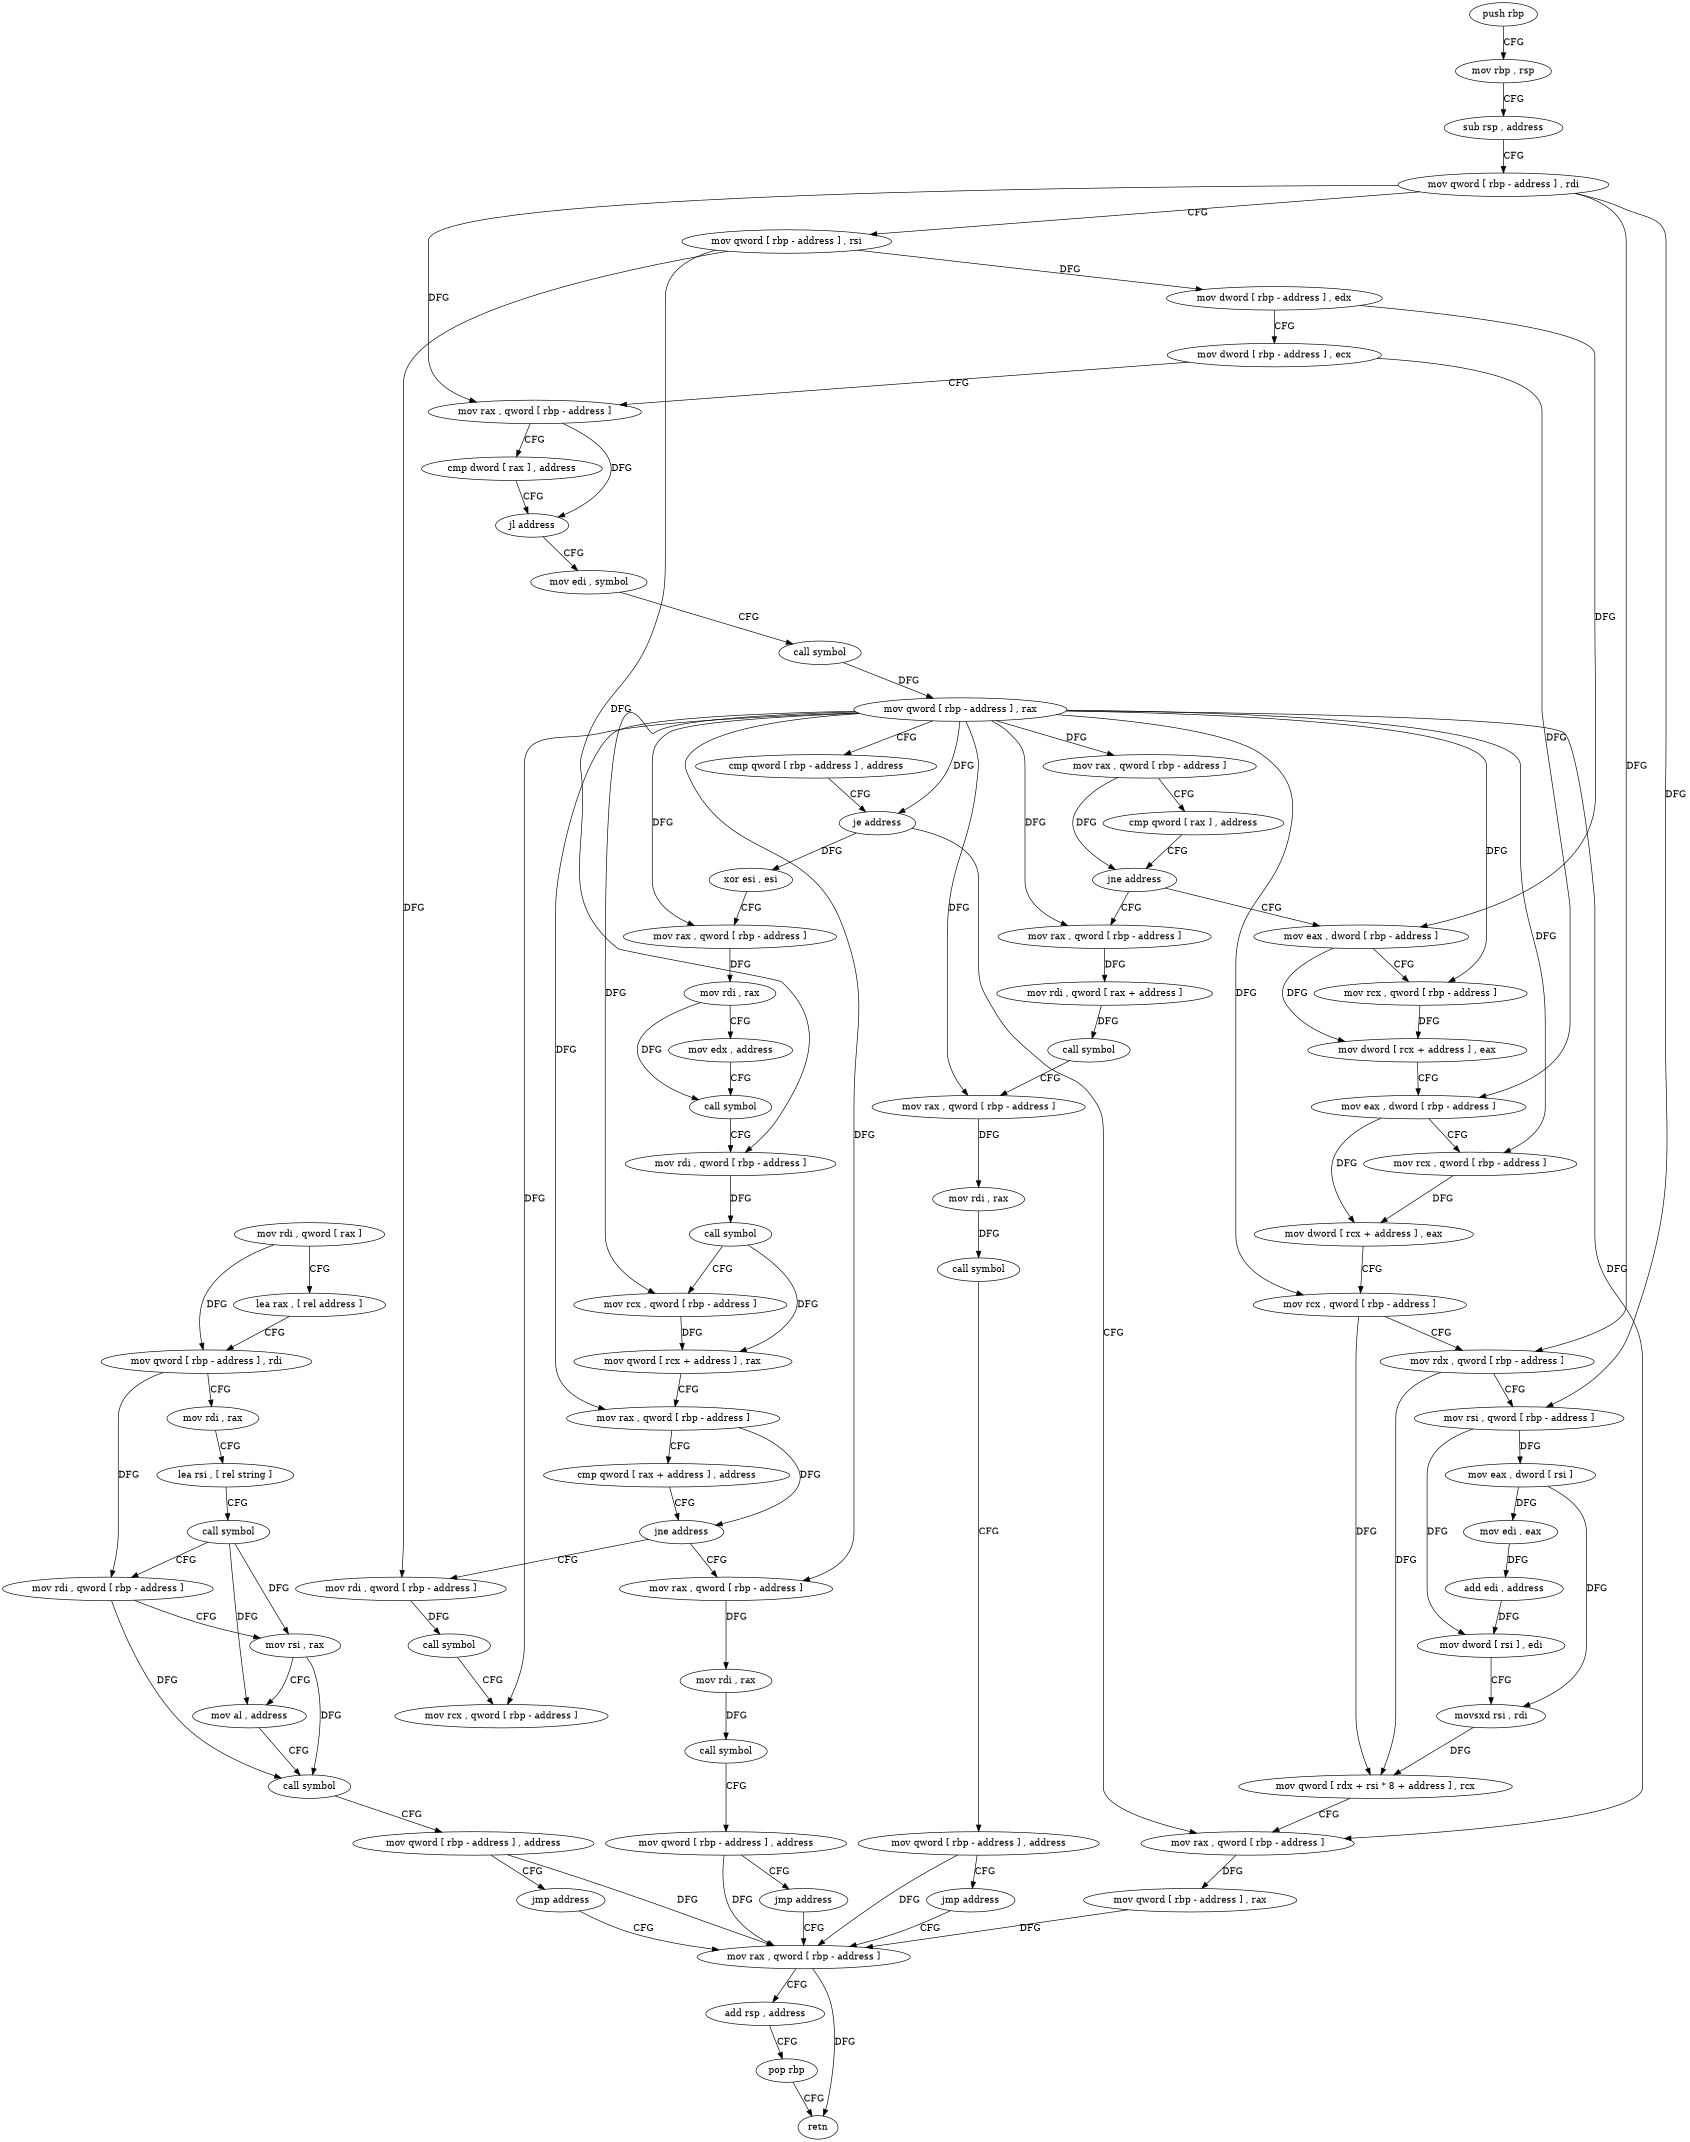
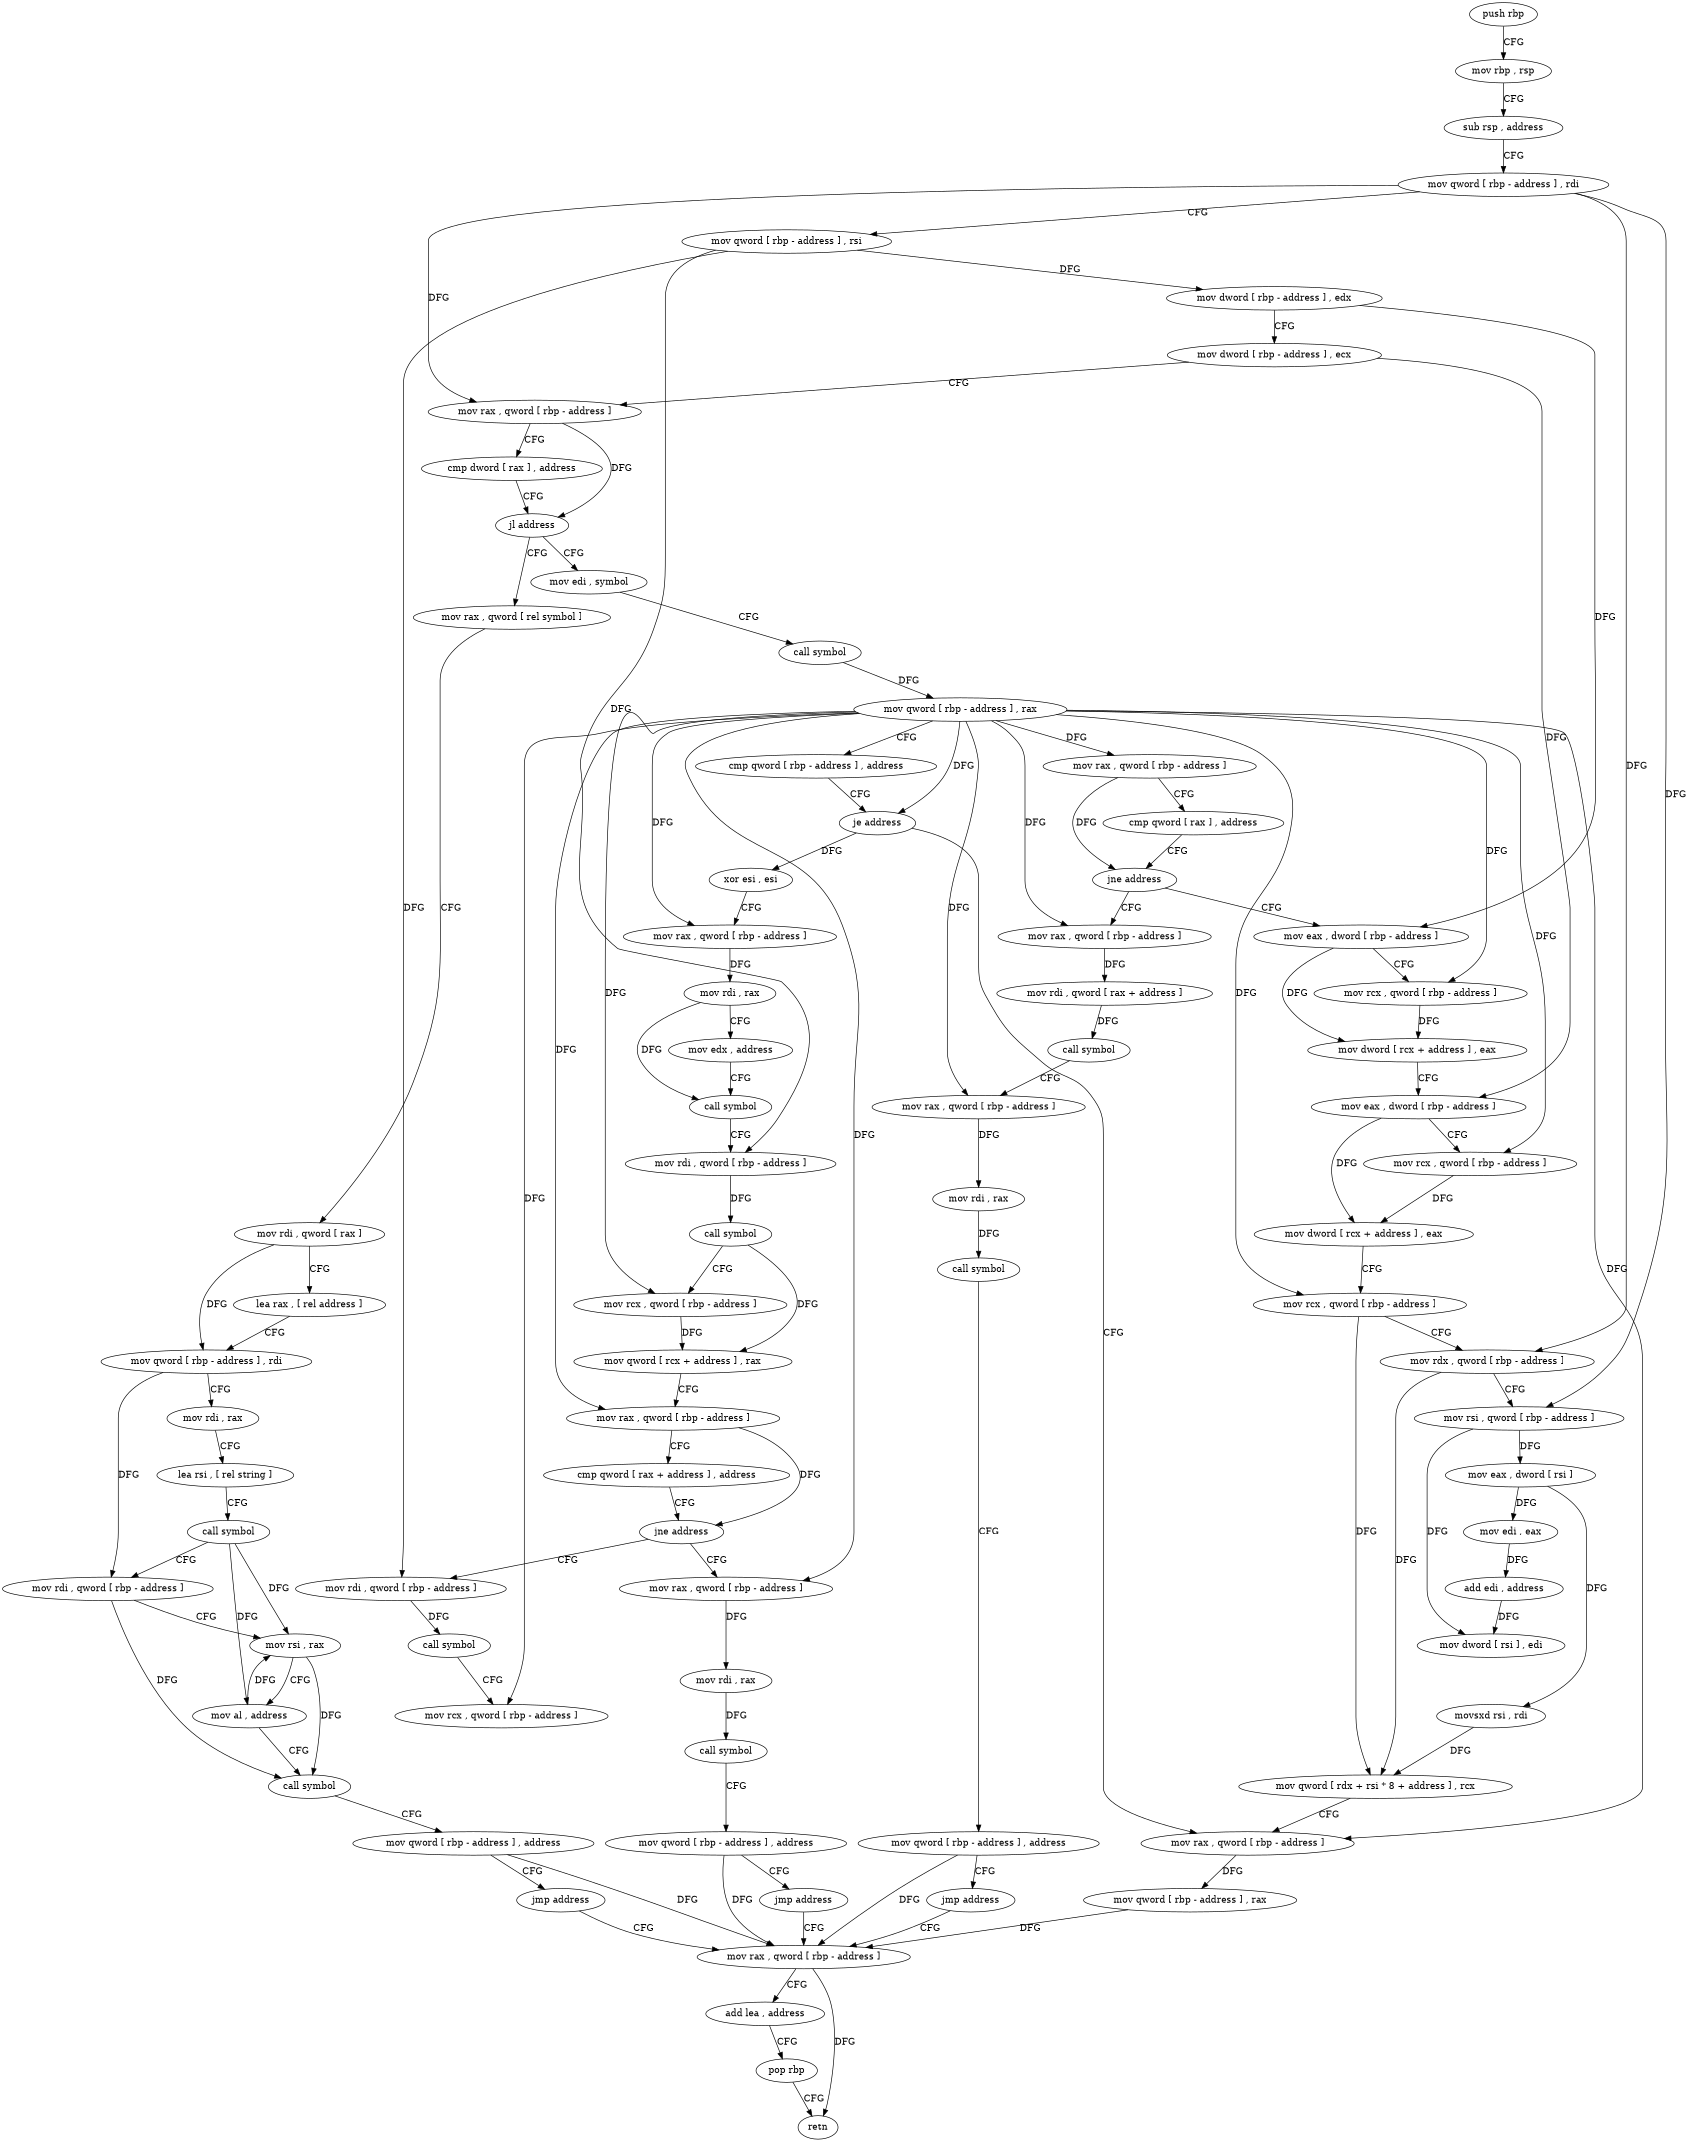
  digraph {
    n1 [label="push rbp"]
    n2 [label="mov rbp , rsp"]
    n3 [label="sub rsp , address"]
    n4 [label="mov qword [ rbp - address ] , rdi"]
    n5 [label="mov qword [ rbp - address ] , rsi"]
    n6 [label="mov rax , qword [ rbp - address ]"]
    n7 [label="mov rdx , qword [ rbp - address ]"]
    n8 [label="mov rsi , qword [ rbp - address ]"]
    n9 [label="mov dword [ rbp - address ] , edx"]
    n10 [label="mov rdi , qword [ rbp - address ]"]
    n11 [label="mov rdi , qword [ rbp - address ]"]
    n12 [label="cmp dword [ rax ] , address"]
    n13 [label="jl address"]
    n14 [label="mov qword [ rdx + rsi * 8 + address ] , rcx"]
    n15 [label="mov eax , dword [ rsi ]"]
    n16 [label="mov dword [ rsi ] , edi"]
    n17 [label="mov dword [ rbp - address ] , ecx"]
    n18 [label="mov eax , dword [ rbp - address ]"]
    n19 [label="call symbol"]
    n20 [label="call symbol"]
    n21 [label="mov eax , dword [ rbp - address ]"]
    n22 [label="mov rcx , qword [ rbp - address ]"]
    n23 [label="mov dword [ rcx + address ] , eax"]
    n24 [label="mov rcx , qword [ rbp - address ]"]
    n25 [label="mov dword [ rcx + address ] , eax"]
    n26 [label="mov edi , symbol"]
+   n27 [label="mov rax , qword [ rel symbol ]"]
    n28 [label="call symbol"]
    n29 [label="mov rdi , qword [ rax ]"]
    n30 [label="mov qword [ rbp - address ] , rax"]
    n31 [label="lea rax , [ rel address ]"]
    n32 [label="mov qword [ rbp - address ] , rdi"]
    n33 [label="cmp qword [ rbp - address ] , address"]
    n34 [label="je address"]
    n35 [label="mov rax , qword [ rbp - address ]"]
    n36 [label="mov rax , qword [ rbp - address ]"]
    n37 [label="mov rcx , qword [ rbp - address ]"]
    n38 [label="mov rax , qword [ rbp - address ]"]
    n39 [label="mov rax , qword [ rbp - address ]"]
    n40 [label="mov rcx , qword [ rbp - address ]"]
    n41 [label="mov rax , qword [ rbp - address ]"]
    n42 [label="mov rax , qword [ rbp - address ]"]
    n43 [label="mov rcx , qword [ rbp - address ]"]
    n44 [label="mov rax , qword [ rbp - address ]"]
    n45 [label="xor esi , esi"]
    n46 [label="mov qword [ rbp - address ] , rax"]
    n47 [label="mov rdi , rax"]
    n48 [label="mov qword [ rcx + address ] , rax"]
    n49 [label="cmp qword [ rax + address ] , address"]
    n50 [label="jne address"]
    n51 [label="mov rdi , rax"]
    n52 [label="cmp qword [ rax ] , address"]
    n53 [label="jne address"]
    n54 [label="mov rdi , qword [ rax + address ]"]
    n55 [label="mov rdi , rax"]
    n56 [label="mov rax , qword [ rbp - address ]"]
    n57 [label="mov rdi , rax"]
    n58 [label="mov rdi , qword [ rbp - address ]"]
    n59 [label="lea rsi , [ rel string ]"]
    n60 [label="mov rsi , rax"]
    n61 [label="call symbol"]
    n62 [label="call symbol"]
    n63 [label="mov al , address"]
    n64 [label="mov qword [ rbp - address ] , address"]
    n65 [label="jmp address"]
-   n66 [label="add rsp , address"]
+   n66 [label="add lea , address"]
    n67 [label=retn]
    n68 [label="pop rbp"]
    n69 [label="mov edx , address"]
    n70 [label="call symbol"]
    n71 [label="call symbol"]
    n72 [label="call symbol"]
    n73 [label="mov qword [ rbp - address ] , address"]
    n74 [label="jmp address"]
    n75 [label="mov edi , eax"]
    n76 [label="movsxd rsi , rdi"]
    n77 [label="add edi , address"]
    n78 [label="call symbol"]
    n79 [label="mov qword [ rbp - address ] , address"]
    n80 [label="jmp address"]
    n1 -> n2 [label=CFG]
    n2 -> n3 [label=CFG]
    n3 -> n4 [label=CFG]
    n4 -> n5 [label=CFG]
    n4 -> n6 [label=DFG]
    n4 -> n7 [label=DFG]
    n4 -> n8 [label=DFG]
    n5 -> n9 [label=DFG]
    n5 -> n10 [label=DFG]
    n5 -> n11 [label=DFG]
    n6 -> n12 [label=CFG]
    n6 -> n13 [label=DFG]
    n7 -> n8 [label=CFG]
    n7 -> n14 [label=DFG]
    n8 -> n15 [label=DFG]
    n8 -> n16 [label=DFG]
    n9 -> n17 [label=CFG]
    n9 -> n18 [label=DFG]
    n10 -> n19 [label=DFG]
    n11 -> n20 [label=DFG]
    n12 -> n13 [label=CFG]
    n13 -> n26 [label=CFG]
+   n13 -> n27 [label=CFG]
    n14 -> n35 [label=CFG]
    n15 -> n75 [label=DFG]
    n15 -> n76 [label=DFG]
-   n16 -> n76 [label=CFG]
    n17 -> n6 [label=CFG]
    n17 -> n21 [label=DFG]
    n18 -> n22 [label=CFG]
    n18 -> n23 [label=DFG]
    n19 -> n37 [label=CFG]
    n19 -> n48 [label=DFG]
    n20 -> n40 [label=CFG]
    n21 -> n24 [label=CFG]
    n21 -> n25 [label=DFG]
    n22 -> n23 [label=DFG]
    n23 -> n21 [label=CFG]
    n24 -> n25 [label=DFG]
    n25 -> n43 [label=CFG]
    n26 -> n28 [label=CFG]
+   n27 -> n29 [label=CFG]
    n28 -> n30 [label=DFG]
    n29 -> n31 [label=CFG]
    n29 -> n32 [label=DFG]
    n30 -> n22 [label=DFG]
    n30 -> n24 [label=DFG]
    n30 -> n33 [label=CFG]
    n30 -> n34 [label=DFG]
    n30 -> n35 [label=DFG]
    n30 -> n36 [label=DFG]
    n30 -> n37 [label=DFG]
    n30 -> n38 [label=DFG]
    n30 -> n39 [label=DFG]
    n30 -> n40 [label=DFG]
    n30 -> n41 [label=DFG]
    n30 -> n42 [label=DFG]
    n30 -> n43 [label=DFG]
    n30 -> n44 [label=DFG]
    n31 -> n32 [label=CFG]
    n32 -> n57 [label=CFG]
    n32 -> n58 [label=DFG]
    n33 -> n34 [label=CFG]
    n34 -> n35 [label=CFG]
    n34 -> n45 [label=DFG]
    n35 -> n46 [label=DFG]
    n36 -> n47 [label=DFG]
    n37 -> n48 [label=DFG]
    n38 -> n49 [label=CFG]
    n38 -> n50 [label=DFG]
    n39 -> n51 [label=DFG]
    n41 -> n52 [label=CFG]
    n41 -> n53 [label=DFG]
    n42 -> n54 [label=DFG]
    n43 -> n7 [label=CFG]
    n43 -> n14 [label=DFG]
    n44 -> n55 [label=DFG]
    n45 -> n36 [label=CFG]
    n46 -> n56 [label=DFG]
    n47 -> n69 [label=CFG]
    n47 -> n70 [label=DFG]
    n48 -> n38 [label=CFG]
    n49 -> n50 [label=CFG]
    n50 -> n11 [label=CFG]
    n50 -> n39 [label=CFG]
    n51 -> n71 [label=DFG]
    n52 -> n53 [label=CFG]
    n53 -> n18 [label=CFG]
    n53 -> n42 [label=CFG]
    n54 -> n72 [label=DFG]
    n55 -> n78 [label=DFG]
    n56 -> n66 [label=CFG]
    n56 -> n67 [label=DFG]
    n57 -> n59 [label=CFG]
    n58 -> n60 [label=CFG]
    n58 -> n61 [label=DFG]
    n59 -> n62 [label=CFG]
    n60 -> n61 [label=DFG]
    n60 -> n63 [label=CFG]
    n61 -> n64 [label=CFG]
    n62 -> n58 [label=CFG]
    n62 -> n60 [label=DFG]
    n62 -> n63 [label=DFG]
+   n63 -> n60 [label=DFG]
    n63 -> n61 [label=CFG]
    n64 -> n56 [label=DFG]
    n64 -> n65 [label=CFG]
    n65 -> n56 [label=CFG]
    n66 -> n68 [label=CFG]
    n68 -> n67 [label=CFG]
    n69 -> n70 [label=CFG]
    n70 -> n10 [label=CFG]
    n71 -> n73 [label=CFG]
    n72 -> n44 [label=CFG]
    n73 -> n56 [label=DFG]
    n73 -> n74 [label=CFG]
    n74 -> n56 [label=CFG]
    n75 -> n77 [label=DFG]
    n76 -> n14 [label=DFG]
    n77 -> n16 [label=DFG]
    n78 -> n79 [label=CFG]
    n79 -> n56 [label=DFG]
    n79 -> n80 [label=CFG]
    n80 -> n56 [label=CFG]
  }
